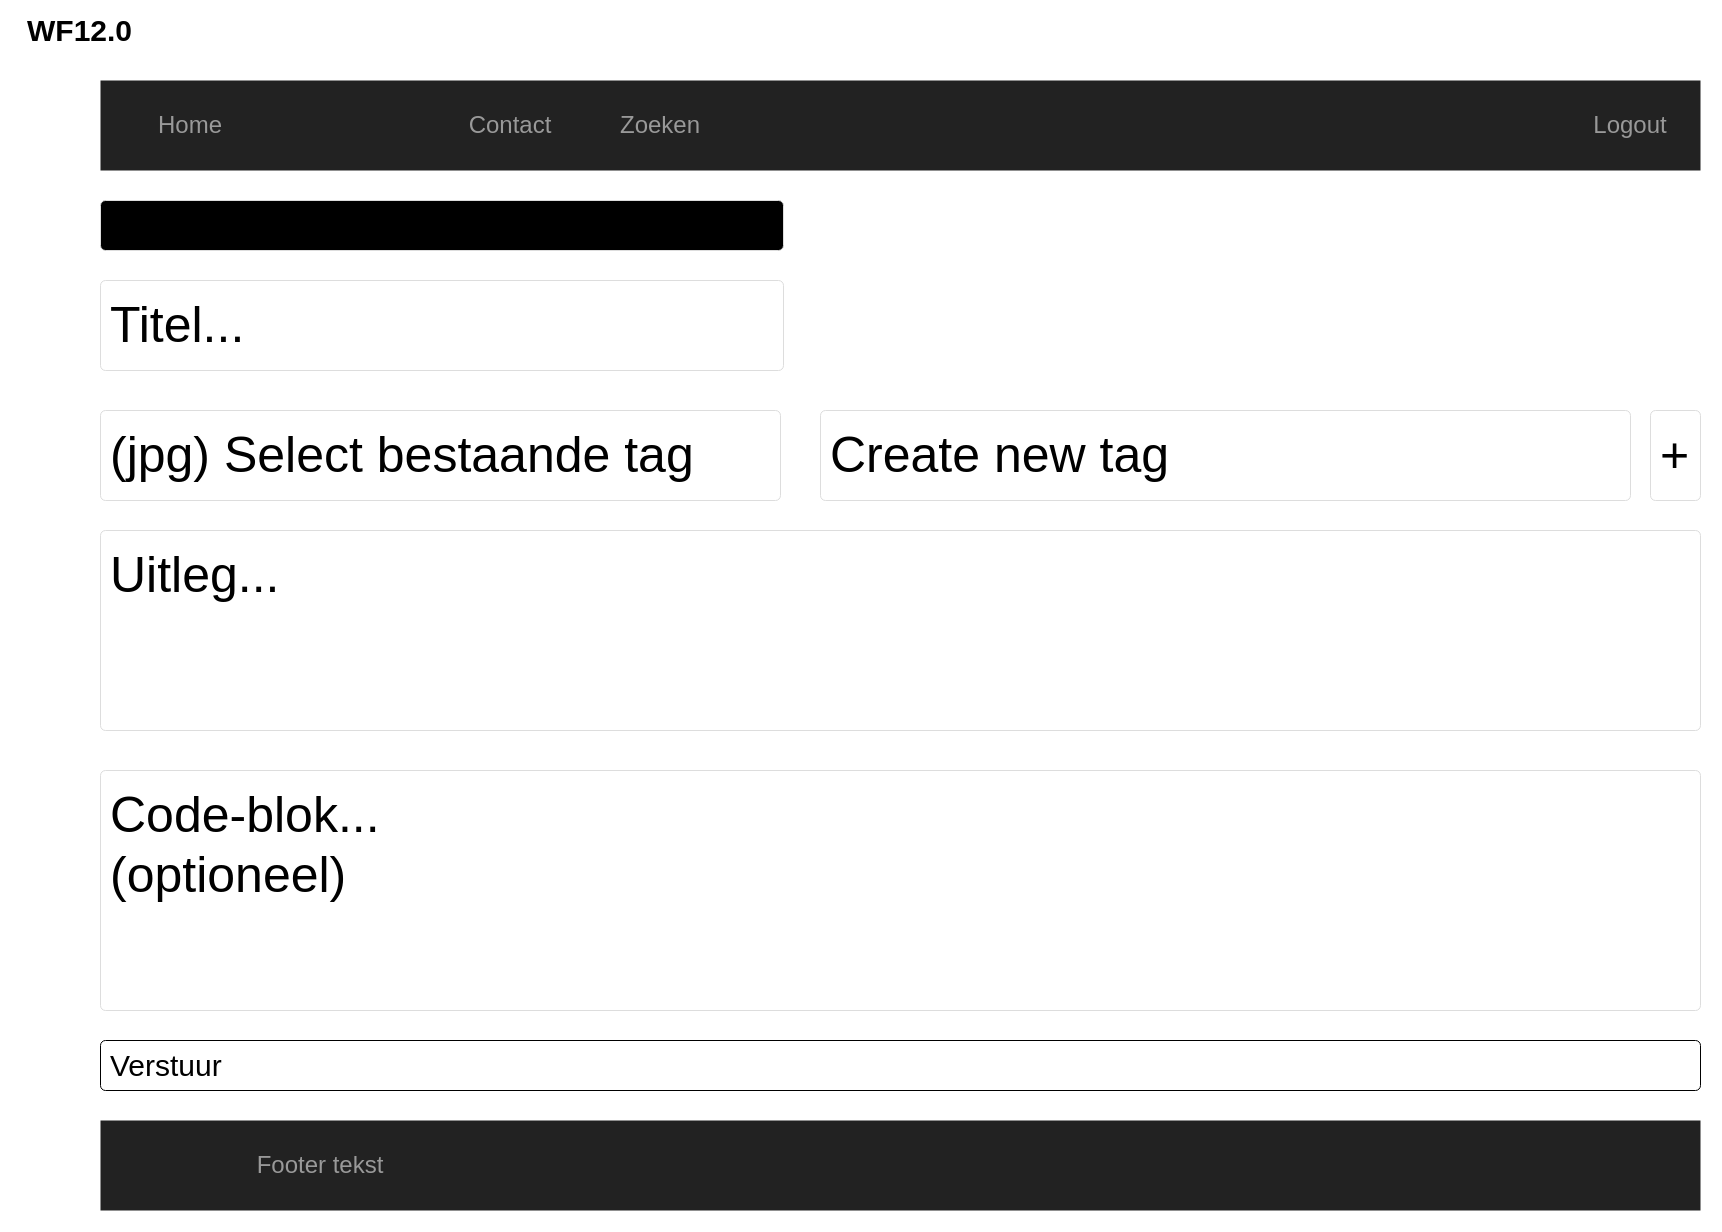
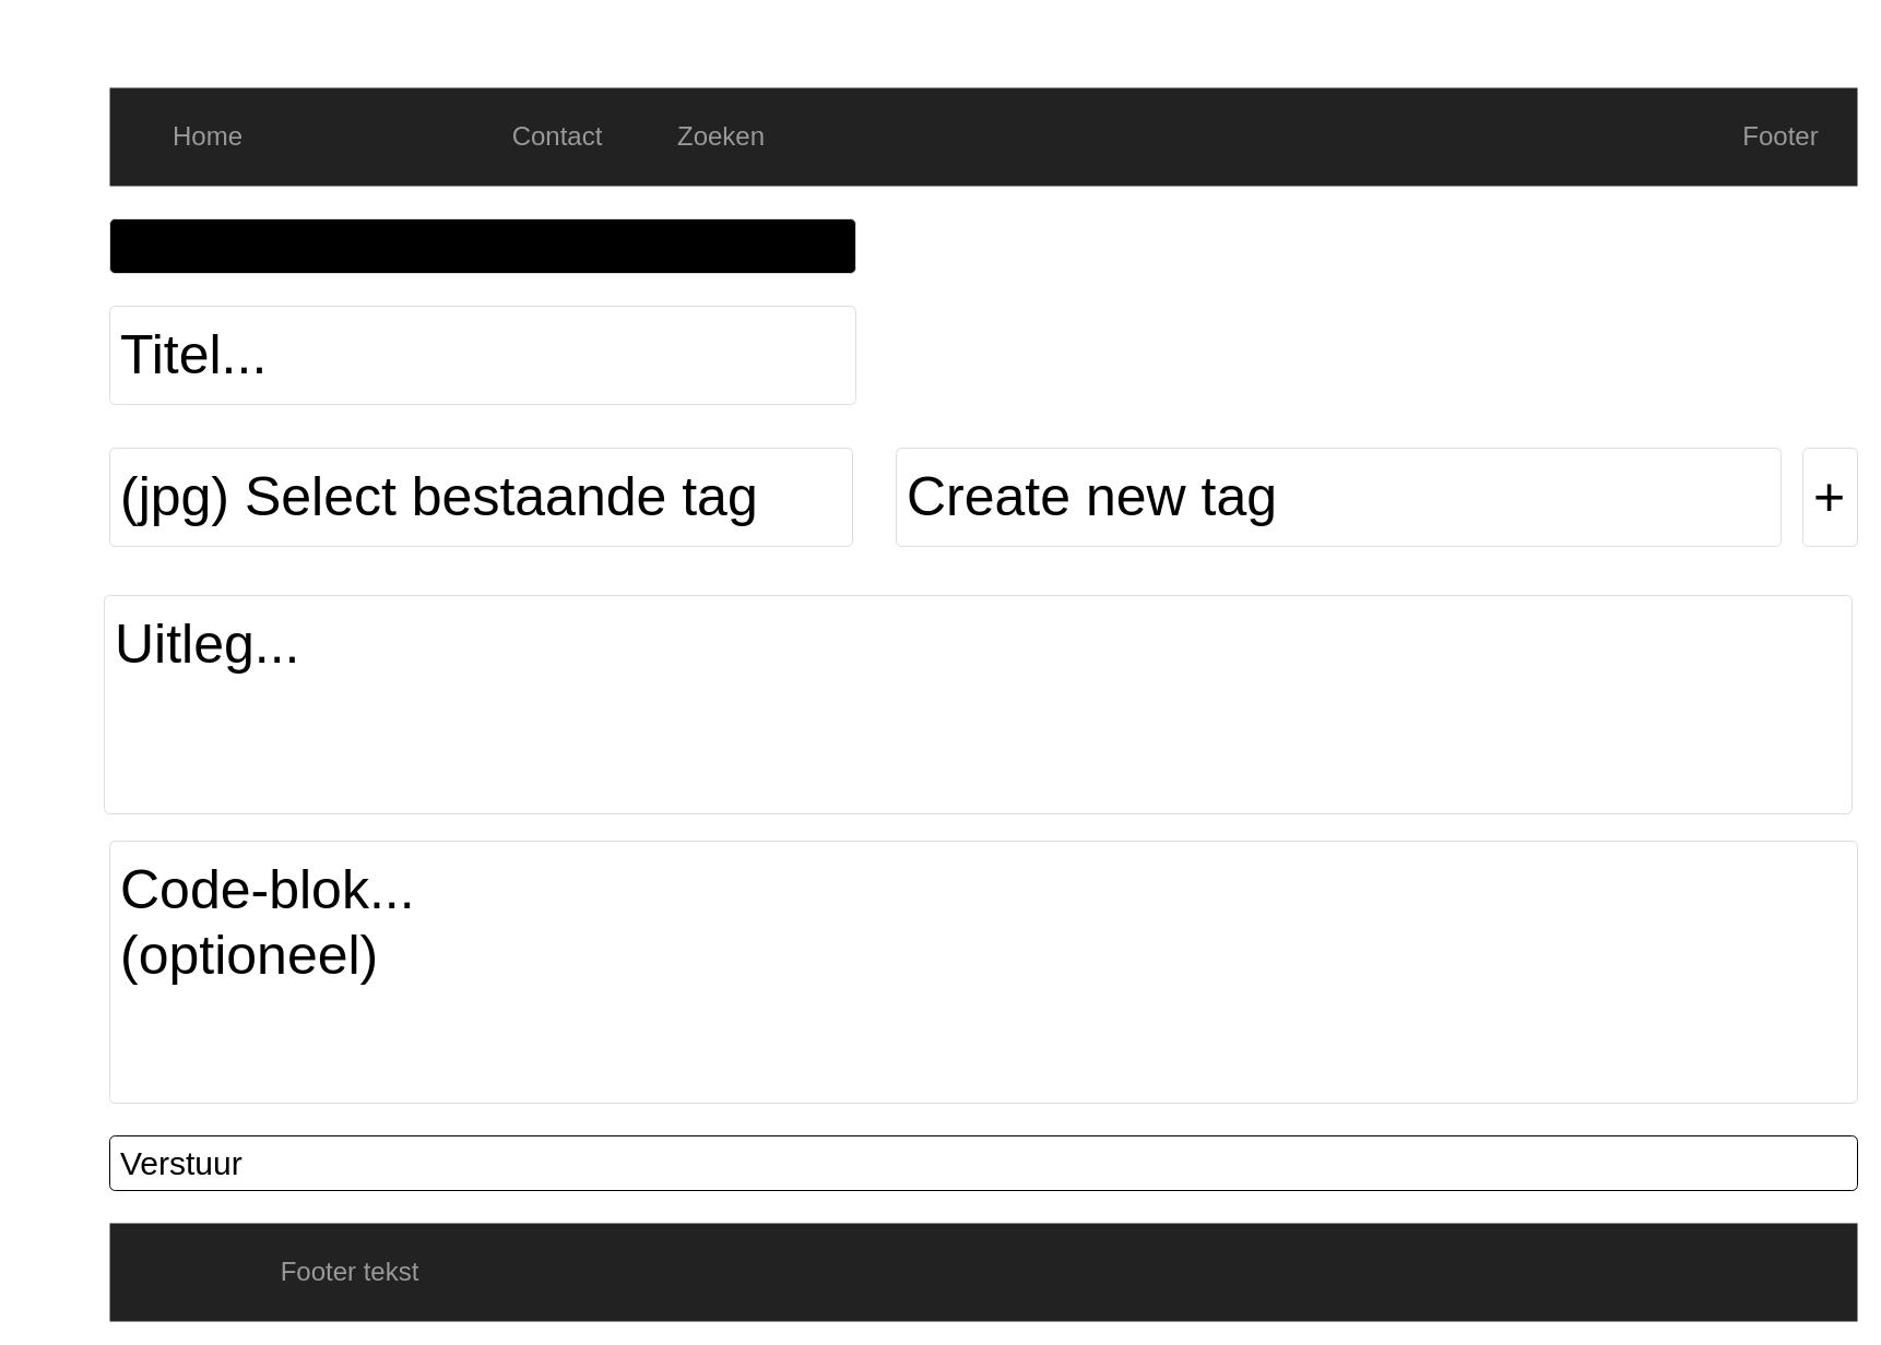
  <mxCell id="0" style=";html=1;" />
  <mxCell id="1" style=";html=1;" parent="0" />
  <mxCell id="2" value="" style="html=1;shadow=0;dashed=0;shape=mxgraph.bootstrap.rect;fillColor=#222222;strokeColor=none;whiteSpace=wrap;rounded=0;fontSize=12;fontColor=#000000;align=center;" parent="1" vertex="1"><mxGeometry x="100" y="80" width="1600" height="90" as="geometry" /></mxCell>
  <mxCell id="3" value="Zoeken" style="html=1;shadow=0;dashed=0;fillColor=none;strokeColor=none;shape=mxgraph.bootstrap.rect;fontColor=#999999;whiteSpace=wrap;fontSize=24;" parent="2" vertex="1"><mxGeometry x="480.014" width="160" height="90" as="geometry" /></mxCell>
- <mxCell id="4" value="Logout" style="html=1;shadow=0;dashed=0;fillColor=none;strokeColor=none;shape=mxgraph.bootstrap.rect;fontColor=#999999;whiteSpace=wrap;fontSize=24;" parent="2" vertex="1"><mxGeometry x="1460" width="140" height="90" as="geometry" /></mxCell>
+ <mxCell id="4" value="Footer" style="html=1;shadow=0;dashed=0;fillColor=none;strokeColor=none;shape=mxgraph.bootstrap.rect;fontColor=#999999;whiteSpace=wrap;fontSize=24;" parent="2" vertex="1"><mxGeometry x="1460" width="140" height="90" as="geometry" /></mxCell>
  <mxCell id="5" value="Contact" style="html=1;shadow=0;dashed=0;fillColor=none;strokeColor=none;shape=mxgraph.bootstrap.rect;fontColor=#999999;whiteSpace=wrap;fontSize=24;" parent="2" vertex="1"><mxGeometry x="340.007" width="140" height="90" as="geometry" /></mxCell>
  <mxCell id="6" value="Home" style="html=1;shadow=0;dashed=0;fillColor=none;strokeColor=none;shape=mxgraph.bootstrap.rect;fontColor=#999999;whiteSpace=wrap;fontSize=24;" parent="2" vertex="1"><mxGeometry x="20.003" width="140" height="90" as="geometry" /></mxCell>
- <mxCell id="7" value="WF12.0" style="html=1;shadow=0;dashed=0;shape=mxgraph.bootstrap.rect;strokeColor=none;fillColor=none;fontColor=#000000;align=left;spacingLeft=5;whiteSpace=wrap;rounded=0;fontStyle=1;fontSize=30;" parent="1" vertex="1"><mxGeometry y="20" width="200" height="20" as="geometry" x="20" /></mxCell>
  <mxCell id="8" value="" style="html=1;shadow=0;dashed=0;shape=mxgraph.bootstrap.rect;fillColor=#222222;strokeColor=none;whiteSpace=wrap;rounded=0;fontSize=12;fontColor=#000000;align=center;" parent="1" vertex="1"><mxGeometry x="100" y="1120" width="1600" height="90" as="geometry" /></mxCell>
  <mxCell id="9" value="Footer tekst" style="html=1;shadow=0;dashed=0;fillColor=none;strokeColor=none;shape=mxgraph.bootstrap.rect;fontColor=#999999;whiteSpace=wrap;fontSize=24;" parent="8" vertex="1"><mxGeometry x="50" width="340" height="90" as="geometry" /></mxCell>
  <mxCell id="10" value="&lt;font style=&quot;font-size: 50px&quot;&gt;Titel...&lt;br&gt;&lt;/font&gt;" style="html=1;shadow=0;dashed=0;shape=mxgraph.bootstrap.rrect;rSize=5;fontSize=12;strokeColor=#dddddd;align=left;spacing=10;verticalAlign=top;whiteSpace=wrap;rounded=0;" parent="1" vertex="1"><mxGeometry x="100" y="280" width="683" height="90" as="geometry" /></mxCell>
  <mxCell id="11" value="&lt;font style=&quot;font-size: 50px&quot;&gt;(jpg) Select bestaande tag&lt;br&gt;&lt;/font&gt;" style="html=1;shadow=0;dashed=0;shape=mxgraph.bootstrap.rrect;rSize=5;fontSize=12;strokeColor=#dddddd;align=left;spacing=10;verticalAlign=top;whiteSpace=wrap;rounded=0;" parent="1" vertex="1"><mxGeometry x="100" y="410" width="680" height="90" as="geometry" /></mxCell>
- <mxCell id="12" value="&lt;font style=&quot;font-size: 50px&quot;&gt;Uitleg...&lt;br&gt;&lt;/font&gt;" style="html=1;shadow=0;dashed=0;shape=mxgraph.bootstrap.rrect;rSize=5;fontSize=12;strokeColor=#dddddd;align=left;spacing=10;verticalAlign=top;whiteSpace=wrap;rounded=0;" parent="1" vertex="1"><mxGeometry x="100" y="530" width="1600" height="200" as="geometry" /></mxCell>
+ <mxCell id="12" value="&lt;font style=&quot;font-size: 50px&quot;&gt;Uitleg...&lt;br&gt;&lt;/font&gt;" style="html=1;shadow=0;dashed=0;shape=mxgraph.bootstrap.rrect;rSize=5;fontSize=12;strokeColor=#dddddd;align=left;spacing=10;verticalAlign=top;whiteSpace=wrap;rounded=0;" parent="1" vertex="1"><mxGeometry x="95" y="545" width="1600" height="200" as="geometry" /></mxCell>
  <mxCell id="13" value="&lt;font style=&quot;font-size: 50px&quot;&gt;Code-blok...&lt;br&gt;(optioneel)&lt;br&gt;&lt;/font&gt;" style="html=1;shadow=0;dashed=0;shape=mxgraph.bootstrap.rrect;rSize=5;fontSize=12;strokeColor=#dddddd;align=left;spacing=10;verticalAlign=top;whiteSpace=wrap;rounded=0;" parent="1" vertex="1"><mxGeometry x="100" y="770" width="1600" height="240" as="geometry" /></mxCell>
  <mxCell id="14" value="&lt;font&gt;&lt;font style=&quot;font-size: 30px&quot;&gt;Artikel Toevoegen:&lt;/font&gt;&lt;br&gt;&lt;/font&gt;" style="html=1;shadow=0;dashed=0;shape=mxgraph.bootstrap.rrect;rSize=5;fontSize=12;strokeColor=#dddddd;align=left;spacing=10;verticalAlign=middle;whiteSpace=wrap;rounded=0;fillColor=#000000;" parent="1" vertex="1"><mxGeometry x="100" y="200" width="683" height="50" as="geometry" /></mxCell>
  <mxCell id="15" value="&lt;font&gt;&lt;font style=&quot;font-size: 30px&quot;&gt;Verstuur&lt;/font&gt;&lt;br&gt;&lt;/font&gt;" style="html=1;shadow=0;dashed=0;shape=mxgraph.bootstrap.rrect;rSize=5;fontSize=12;align=left;spacing=10;verticalAlign=middle;whiteSpace=wrap;rounded=0;" parent="1" vertex="1"><mxGeometry x="100" y="1040" width="1600" height="50" as="geometry" /></mxCell>
  <mxCell id="16" style="edgeStyle=none;html=1;" edge="1" parent="1" source="17"><mxGeometry relative="1" as="geometry"><mxPoint x="830" y="450" as="targetPoint" /></mxGeometry></mxCell>
  <mxCell id="17" value="&lt;font style=&quot;font-size: 50px&quot;&gt;Create new tag&lt;br&gt;&lt;/font&gt;" style="html=1;shadow=0;dashed=0;shape=mxgraph.bootstrap.rrect;rSize=5;fontSize=12;strokeColor=#dddddd;align=left;spacing=10;verticalAlign=top;whiteSpace=wrap;rounded=0;" vertex="1" parent="1"><mxGeometry x="820" y="410" width="810" height="90" as="geometry" /></mxCell>
  <mxCell id="18" value="&lt;font style=&quot;font-size: 50px&quot;&gt;+&lt;br&gt;&lt;/font&gt;" style="html=1;shadow=0;dashed=0;shape=mxgraph.bootstrap.rrect;rSize=5;fontSize=12;strokeColor=#dddddd;align=left;spacing=10;verticalAlign=top;whiteSpace=wrap;rounded=0;" vertex="1" parent="1"><mxGeometry x="1650" y="410" width="50" height="90" as="geometry" /></mxCell>
